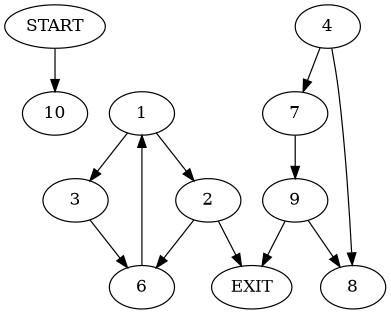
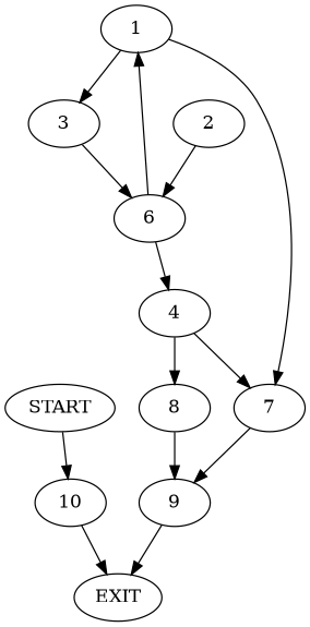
  digraph {
    n1 [label=START]
    10
    1
    2
    3
    n6 [label=EXIT]
    6
    4
    7
    8
    9
    n1 -> 10
-   2 -> n6
-   1 -> 2
+   10 -> n6
+   1 -> 7
    1 -> 3
    2 -> 6
    3 -> 6
    6 -> 1
+   6 -> 4
    4 -> 7
    4 -> 8
    7 -> 9
-   9 -> 8
+   8 -> 9
    9 -> n6
  }
